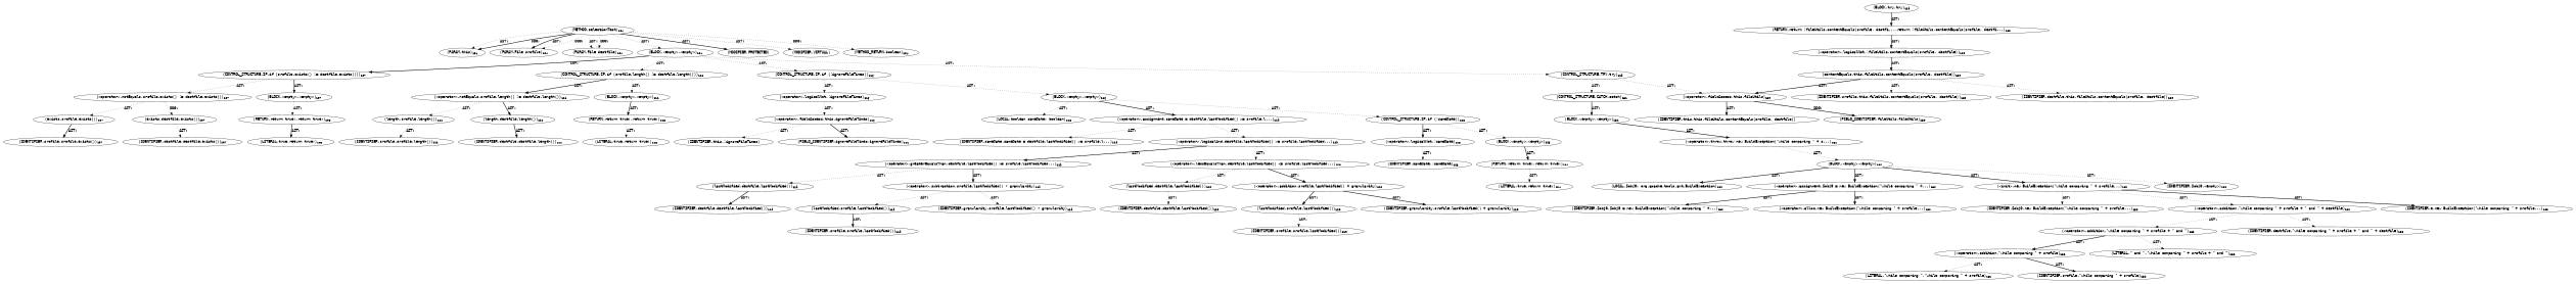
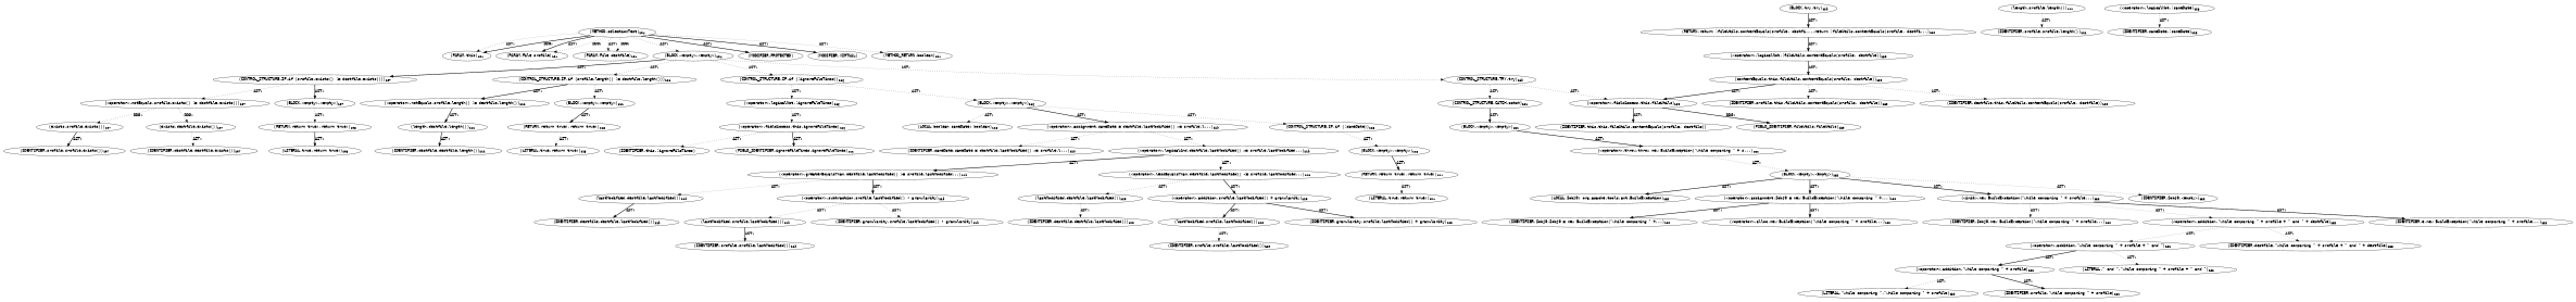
  digraph {
    fontname="DejaVu Sans Mono"
    node [fontname="DejaVu Sans Mono"]
    edge [fontname="DejaVu Sans Mono" style=dotted]
    n1 [label=<(METHOD,selectionTest)<SUB>104</SUB>>]
    n2 [label=<(PARAM,this)<SUB>104</SUB>>]
    n3 [label=<(PARAM,File srcfile)<SUB>104</SUB>>]
    n4 [label=<(PARAM,File destfile)<SUB>104</SUB>>]
    n5 [label=<(BLOCK,&lt;empty&gt;,&lt;empty&gt;)<SUB>104</SUB>>]
    n6 [label=<(MODIFIER,PROTECTED)>]
    n7 [label=<(MODIFIER,VIRTUAL)>]
    n8 [label=<(METHOD_RETURN,boolean)<SUB>104</SUB>>]
    n9 [label=<(CONTROL_STRUCTURE,IF,if (srcfile.exists() != destfile.exists()))<SUB>107</SUB>>]
    n10 [label=<(CONTROL_STRUCTURE,IF,if (srcfile.length() != destfile.length()))<SUB>111</SUB>>]
    n11 [label=<(CONTROL_STRUCTURE,IF,if (!ignoreFileTimes))<SUB>116</SUB>>]
    n12 [label=<(CONTROL_STRUCTURE,TRY,try)<SUB>129</SUB>>]
    n13 [label=<(&lt;operator&gt;.notEquals,srcfile.exists() != destfile.exists())<SUB>107</SUB>>]
    n14 [label=<(BLOCK,&lt;empty&gt;,&lt;empty&gt;)<SUB>107</SUB>>]
    n15 [label=<(&lt;operator&gt;.notEquals,srcfile.length() != destfile.length())<SUB>111</SUB>>]
    n16 [label=<(BLOCK,&lt;empty&gt;,&lt;empty&gt;)<SUB>111</SUB>>]
    n17 [label=<(&lt;operator&gt;.logicalNot,!ignoreFileTimes)<SUB>116</SUB>>]
    n18 [label=<(BLOCK,&lt;empty&gt;,&lt;empty&gt;)<SUB>116</SUB>>]
    n19 [label=<(CONTROL_STRUCTURE,CATCH,catch)<SUB>131</SUB>>]
    n20 [label=<(&lt;operator&gt;.fieldAccess,this.fileUtils)<SUB>130</SUB>>]
    n21 [label=<(exists,srcfile.exists())<SUB>107</SUB>>]
    n22 [label=<(exists,destfile.exists())<SUB>107</SUB>>]
    n23 [label=<(RETURN,return true;,return true;)<SUB>108</SUB>>]
    n24 [label=<(IDENTIFIER,srcfile,srcfile.exists())<SUB>107</SUB>>]
    n25 [label=<(IDENTIFIER,destfile,destfile.exists())<SUB>107</SUB>>]
    n26 [label=<(LITERAL,true,return true;)<SUB>108</SUB>>]
    n27 [label=<(length,srcfile.length())<SUB>111</SUB>>]
    n28 [label=<(length,destfile.length())<SUB>111</SUB>>]
    n29 [label=<(RETURN,return true;,return true;)<SUB>113</SUB>>]
    n30 [label=<(IDENTIFIER,srcfile,srcfile.length())<SUB>111</SUB>>]
    n31 [label=<(IDENTIFIER,destfile,destfile.length())<SUB>111</SUB>>]
    n32 [label=<(LITERAL,true,return true;)<SUB>113</SUB>>]
    n33 [label=<(&lt;operator&gt;.fieldAccess,this.ignoreFileTimes)<SUB>116</SUB>>]
    n34 [label=<(LOCAL,boolean sameDate: boolean)<SUB>118</SUB>>]
    n35 [label=<(&lt;operator&gt;.assignment,sameDate = destfile.lastModified() &gt;= srcfile.l...)<SUB>119</SUB>>]
    n36 [label=<(CONTROL_STRUCTURE,IF,if (!sameDate))<SUB>123</SUB>>]
    n37 [label=<(IDENTIFIER,this,!ignoreFileTimes)>]
    n38 [label=<(FIELD_IDENTIFIER,ignoreFileTimes,ignoreFileTimes)<SUB>116</SUB>>]
    n39 [label=<(IDENTIFIER,sameDate,sameDate = destfile.lastModified() &gt;= srcfile.l...)<SUB>119</SUB>>]
    n40 [label=<(&lt;operator&gt;.logicalAnd,destfile.lastModified() &gt;= srcfile.lastModified...)<SUB>119</SUB>>]
    n41 [label=<(&lt;operator&gt;.logicalNot,!sameDate)<SUB>123</SUB>>]
    n42 [label=<(BLOCK,&lt;empty&gt;,&lt;empty&gt;)<SUB>123</SUB>>]
    n43 [label=<(&lt;operator&gt;.greaterEqualsThan,destfile.lastModified() &gt;= srcfile.lastModified...)<SUB>119</SUB>>]
    n44 [label=<(&lt;operator&gt;.lessEqualsThan,destfile.lastModified() &lt;= srcfile.lastModified...)<SUB>120</SUB>>]
    n45 [label=<(lastModified,destfile.lastModified())<SUB>119</SUB>>]
    n46 [label=<(&lt;operator&gt;.subtraction,srcfile.lastModified() - granularity)<SUB>119</SUB>>]
    n47 [label=<(lastModified,destfile.lastModified())<SUB>120</SUB>>]
    n48 [label=<(&lt;operator&gt;.addition,srcfile.lastModified() + granularity)<SUB>120</SUB>>]
    n49 [label=<(IDENTIFIER,destfile,destfile.lastModified())<SUB>119</SUB>>]
    n50 [label=<(lastModified,srcfile.lastModified())<SUB>119</SUB>>]
    n51 [label=<(IDENTIFIER,granularity,srcfile.lastModified() - granularity)<SUB>119</SUB>>]
    n52 [label=<(IDENTIFIER,srcfile,srcfile.lastModified())<SUB>119</SUB>>]
    n53 [label=<(IDENTIFIER,destfile,destfile.lastModified())<SUB>120</SUB>>]
    n54 [label=<(lastModified,srcfile.lastModified())<SUB>120</SUB>>]
    n55 [label=<(IDENTIFIER,granularity,srcfile.lastModified() + granularity)<SUB>120</SUB>>]
    n56 [label=<(IDENTIFIER,srcfile,srcfile.lastModified())<SUB>120</SUB>>]
    n57 [label=<(IDENTIFIER,sameDate,!sameDate)<SUB>123</SUB>>]
    n58 [label=<(RETURN,return true;,return true;)<SUB>124</SUB>>]
    n59 [label=<(LITERAL,true,return true;)<SUB>124</SUB>>]
    n60 [label=<(BLOCK,try,try)<SUB>129</SUB>>]
    n61 [label=<(RETURN,return !fileUtils.contentEquals(srcfile, destfi...,return !fileUtils.contentEquals(srcfile, destfi...)<SUB>130</SUB>>]
    n62 [label=<(BLOCK,&lt;empty&gt;,&lt;empty&gt;)<SUB>131</SUB>>]
    n63 [label=<(&lt;operator&gt;.logicalNot,!fileUtils.contentEquals(srcfile, destfile))<SUB>130</SUB>>]
    n64 [label=<(contentEquals,this.fileUtils.contentEquals(srcfile, destfile))<SUB>130</SUB>>]
    n65 [label=<(IDENTIFIER,srcfile,this.fileUtils.contentEquals(srcfile, destfile))<SUB>130</SUB>>]
    n66 [label=<(IDENTIFIER,destfile,this.fileUtils.contentEquals(srcfile, destfile))<SUB>130</SUB>>]
    n67 [label=<(IDENTIFIER,this,this.fileUtils.contentEquals(srcfile, destfile))>]
    n68 [label=<(FIELD_IDENTIFIER,fileUtils,fileUtils)<SUB>130</SUB>>]
    n69 [label=<(&lt;operator&gt;.throw,throw new BuildException(&quot;while comparing &quot; + s...)<SUB>132</SUB>>]
    n70 [label=<(BLOCK,&lt;empty&gt;,&lt;empty&gt;)<SUB>132</SUB>>]
    n71 [label=<(LOCAL,$obj0: org.apache.tools.ant.BuildException)<SUB>132</SUB>>]
    n72 [label=<(&lt;operator&gt;.assignment,$obj0 = new BuildException(&quot;while comparing &quot; +...)<SUB>132</SUB>>]
    n73 [label=<(&lt;init&gt;,new BuildException(&quot;while comparing &quot; + srcfile...)<SUB>132</SUB>>]
    n74 [label=<(IDENTIFIER,$obj0,&lt;empty&gt;)<SUB>132</SUB>>]
    n75 [label=<(IDENTIFIER,$obj0,$obj0 = new BuildException(&quot;while comparing &quot; +...)<SUB>132</SUB>>]
    n76 [label=<(&lt;operator&gt;.alloc,new BuildException(&quot;while comparing &quot; + srcfile...)<SUB>132</SUB>>]
    n77 [label=<(IDENTIFIER,$obj0,new BuildException(&quot;while comparing &quot; + srcfile...)<SUB>132</SUB>>]
    n78 [label=<(&lt;operator&gt;.addition,&quot;while comparing &quot; + srcfile + &quot; and &quot; + destfile)<SUB>132</SUB>>]
    n79 [label=<(IDENTIFIER,e,new BuildException(&quot;while comparing &quot; + srcfile...)<SUB>133</SUB>>]
    n80 [label=<(&lt;operator&gt;.addition,&quot;while comparing &quot; + srcfile + &quot; and &quot;)<SUB>132</SUB>>]
    n81 [label=<(IDENTIFIER,destfile,&quot;while comparing &quot; + srcfile + &quot; and &quot; + destfile)<SUB>133</SUB>>]
    n82 [label=<(&lt;operator&gt;.addition,&quot;while comparing &quot; + srcfile)<SUB>132</SUB>>]
    n83 [label=<(LITERAL,&quot; and &quot;,&quot;while comparing &quot; + srcfile + &quot; and &quot;)<SUB>132</SUB>>]
    n84 [label=<(LITERAL,&quot;while comparing &quot;,&quot;while comparing &quot; + srcfile)<SUB>132</SUB>>]
    n85 [label=<(IDENTIFIER,srcfile,&quot;while comparing &quot; + srcfile)<SUB>132</SUB>>]
    n1 -> n2 [label="AST: "]
    n1 -> n2 [label="DDG: " style=bold]
    n1 -> n3 [label="AST: " style=bold]
    n1 -> n3 [label="DDG: "]
    n1 -> n4 [label="AST: "]
    n1 -> n4 [label="DDG: "]
    n1 -> n5 [label="AST: "]
    n1 -> n6 [label="AST: " style=bold]
-   n1 -> n7 [label="AST: "]
-   n1 -> n8 [label="DDG: "]
+   n1 -> n7 [label="AST: " style=bold]
+   n1 -> n8 [label="AST: "]
    n5 -> n9 [label="AST: " style=bold]
    n5 -> n10 [label="AST: "]
    n5 -> n11 [label="AST: "]
    n5 -> n12 [label="AST: "]
    n9 -> n13 [label="AST: "]
    n9 -> n14 [label="AST: " style=bold]
    n10 -> n15 [label="AST: " style=bold]
    n10 -> n16 [label="AST: "]
    n11 -> n17 [label="AST: "]
    n11 -> n18 [label="AST: "]
    n12 -> n19 [label="AST: "]
    n12 -> n20 [label="AST: "]
-   n13 -> n21 [label="AST: "]
+   n13 -> n21 [label="DDG: "]
    n13 -> n22 [label="DDG: "]
    n14 -> n23 [label="AST: "]
-   n15 -> n27 [label="AST: "]
    n15 -> n28 [label="AST: " style=bold]
    n16 -> n29 [label="AST: " style=bold]
    n17 -> n33 [label="AST: "]
    n18 -> n34 [label="AST: "]
    n18 -> n35 [label="AST: " style=bold]
    n18 -> n36 [label="AST: "]
    n19 -> n62 [label="AST: " style=bold]
    n20 -> n67 [label="AST: " style=bold]
    n20 -> n68 [label="DDG: " style=bold]
    n21 -> n24 [label="AST: " style=bold]
    n22 -> n25 [label="AST: "]
    n23 -> n26 [label="AST: " style=bold]
    n27 -> n30 [label="AST: "]
    n28 -> n31 [label="AST: " style=bold]
    n29 -> n32 [label="AST: "]
    n33 -> n37 [label="AST: "]
    n33 -> n38 [label="AST: " style=bold]
    n35 -> n39 [label="AST: "]
    n35 -> n40 [label="AST: "]
-   n36 -> n41 [label="AST: " style=bold]
    n36 -> n42 [label="AST: "]
    n40 -> n43 [label="AST: " style=bold]
    n40 -> n44 [label="AST: "]
    n41 -> n57 [label="AST: "]
    n42 -> n58 [label="AST: " style=bold]
    n43 -> n45 [label="AST: "]
    n43 -> n46 [label="AST: " style=bold]
    n44 -> n47 [label="AST: "]
    n44 -> n48 [label="AST: " style=bold]
    n45 -> n49 [label="AST: " style=bold]
    n46 -> n50 [label="AST: "]
    n46 -> n51 [label="AST: "]
    n47 -> n53 [label="AST: "]
    n48 -> n54 [label="AST: " style=bold]
    n48 -> n55 [label="AST: " style=bold]
    n50 -> n52 [label="AST: " style=bold]
    n54 -> n56 [label="AST: "]
    n58 -> n59 [label="AST: "]
    n60 -> n61 [label="AST: " style=bold]
    n61 -> n63 [label="AST: " style=bold]
    n62 -> n69 [label="AST: " style=bold]
    n63 -> n64 [label="AST: " style=bold]
    n64 -> n20 [label="AST: " style=bold]
    n64 -> n65 [label="AST: "]
    n64 -> n66 [label="AST: "]
    n69 -> n70 [label="AST: "]
    n70 -> n71 [label="AST: " style=bold]
    n70 -> n72 [label="AST: " style=bold]
    n70 -> n73 [label="AST: " style=bold]
    n70 -> n74 [label="AST: "]
    n72 -> n75 [label="AST: " style=bold]
    n72 -> n76 [label="AST: " style=bold]
    n73 -> n77 [label="AST: "]
    n73 -> n78 [label="AST: "]
    n73 -> n79 [label="AST: " style=bold]
    n78 -> n80 [label="AST: "]
    n78 -> n81 [label="AST: "]
    n80 -> n82 [label="AST: " style=bold]
    n80 -> n83 [label="AST: "]
    n82 -> n84 [label="AST: "]
    n82 -> n85 [label="AST: " style=bold]
  }
